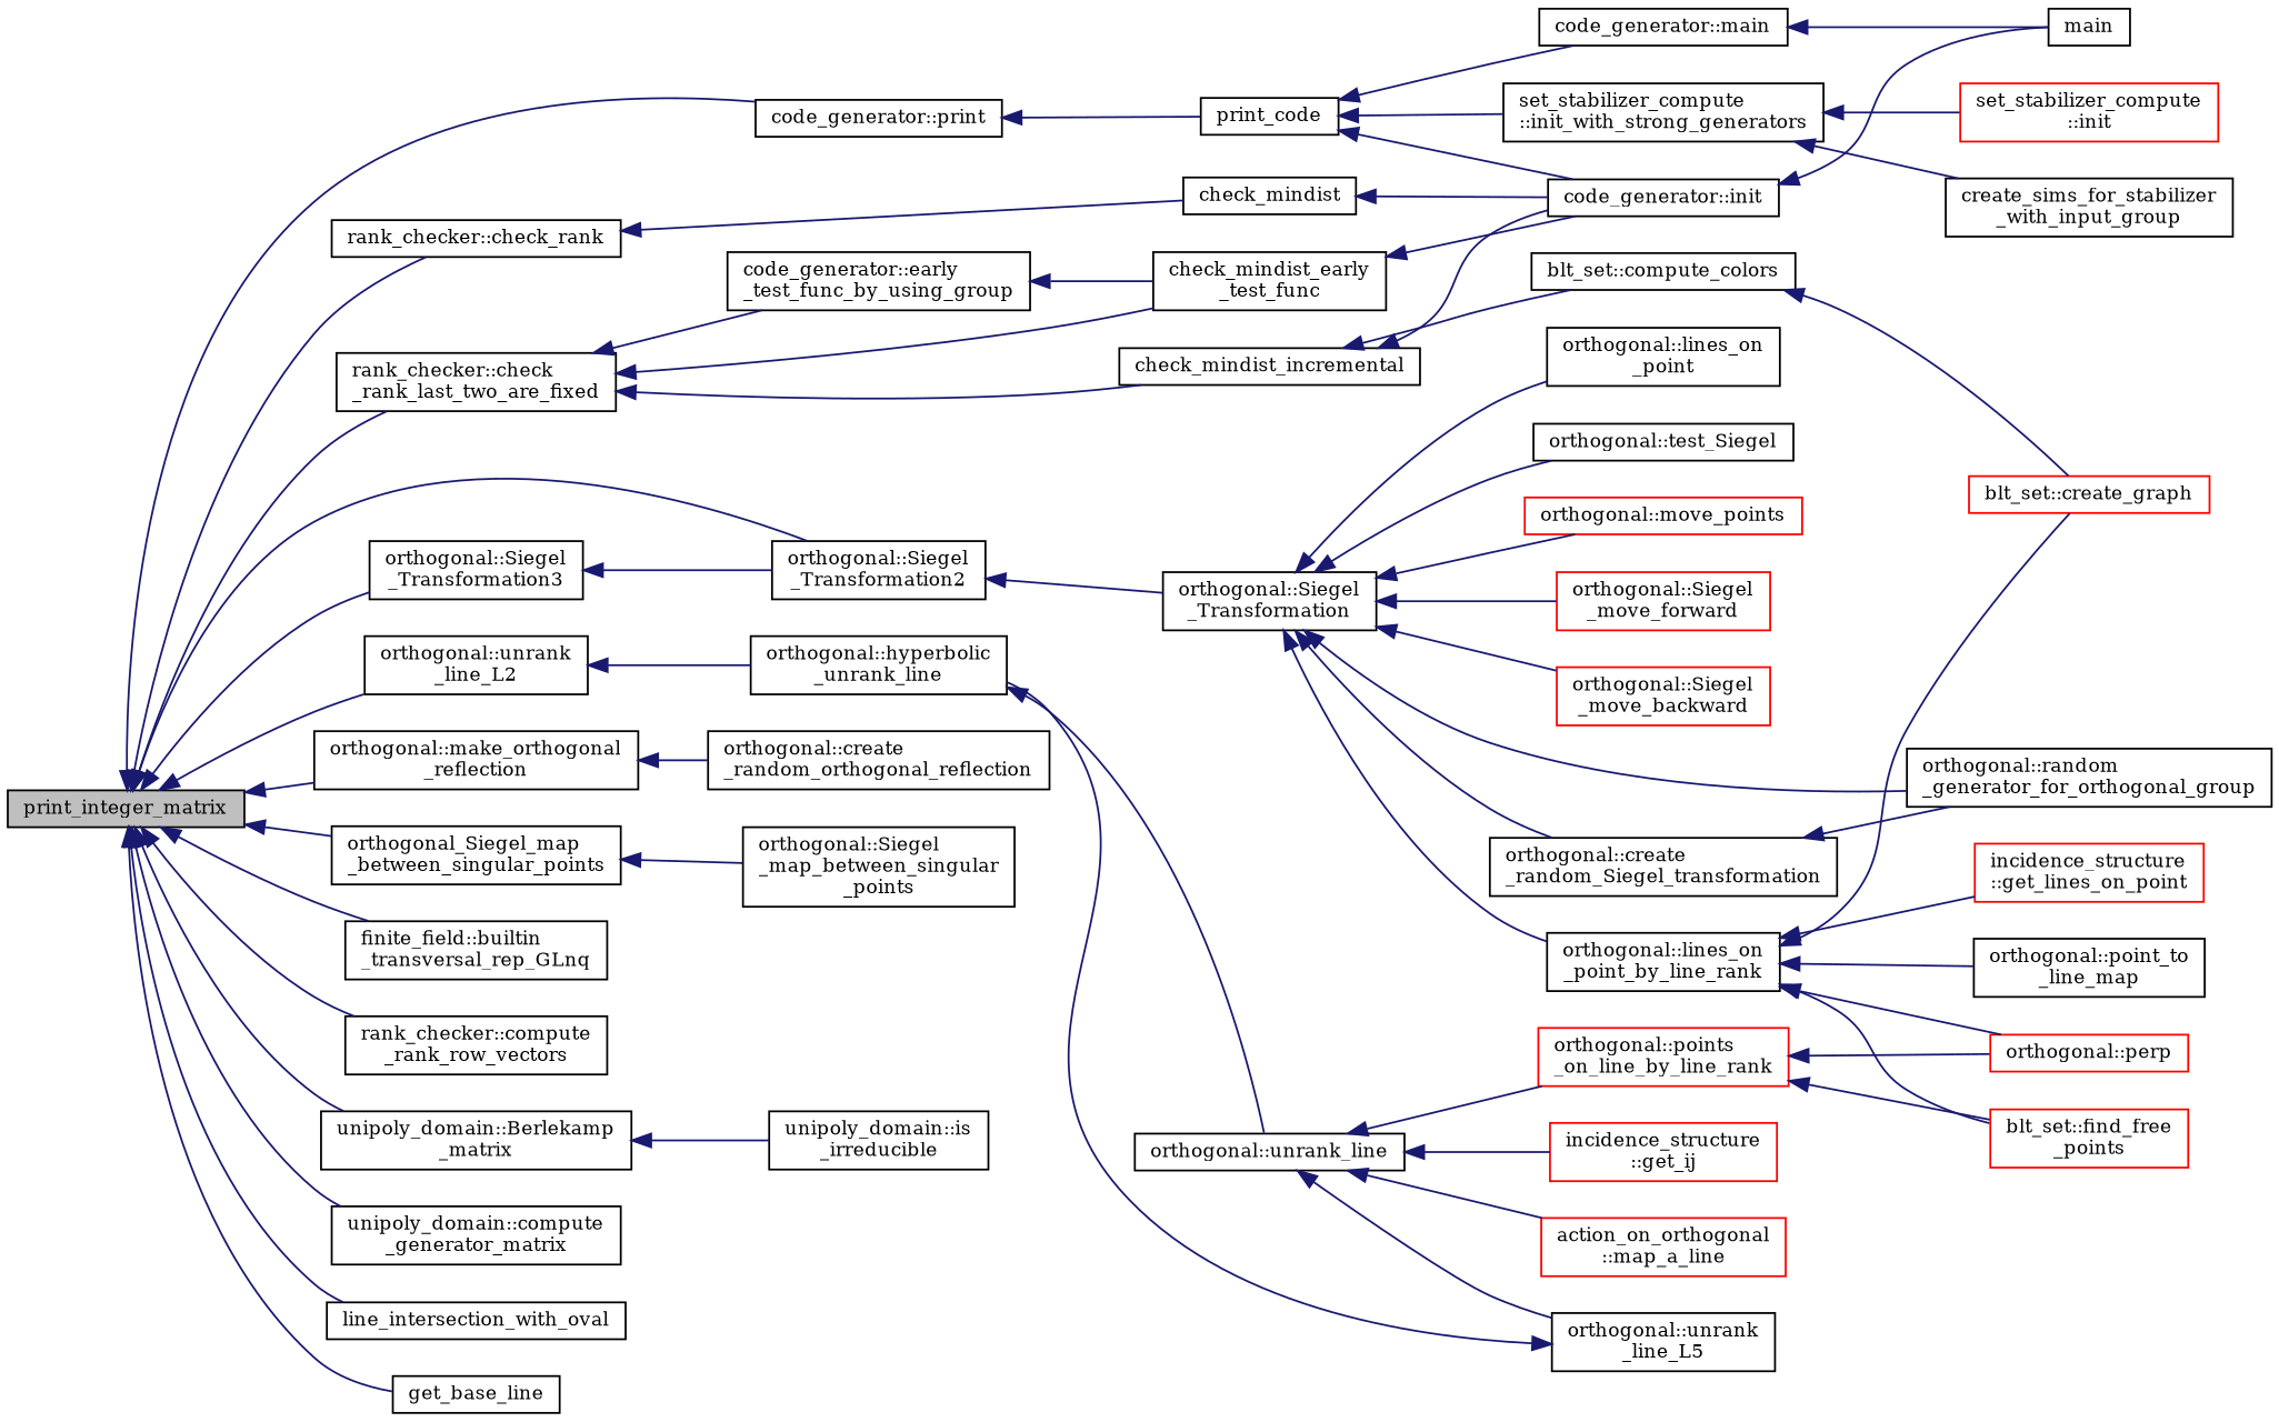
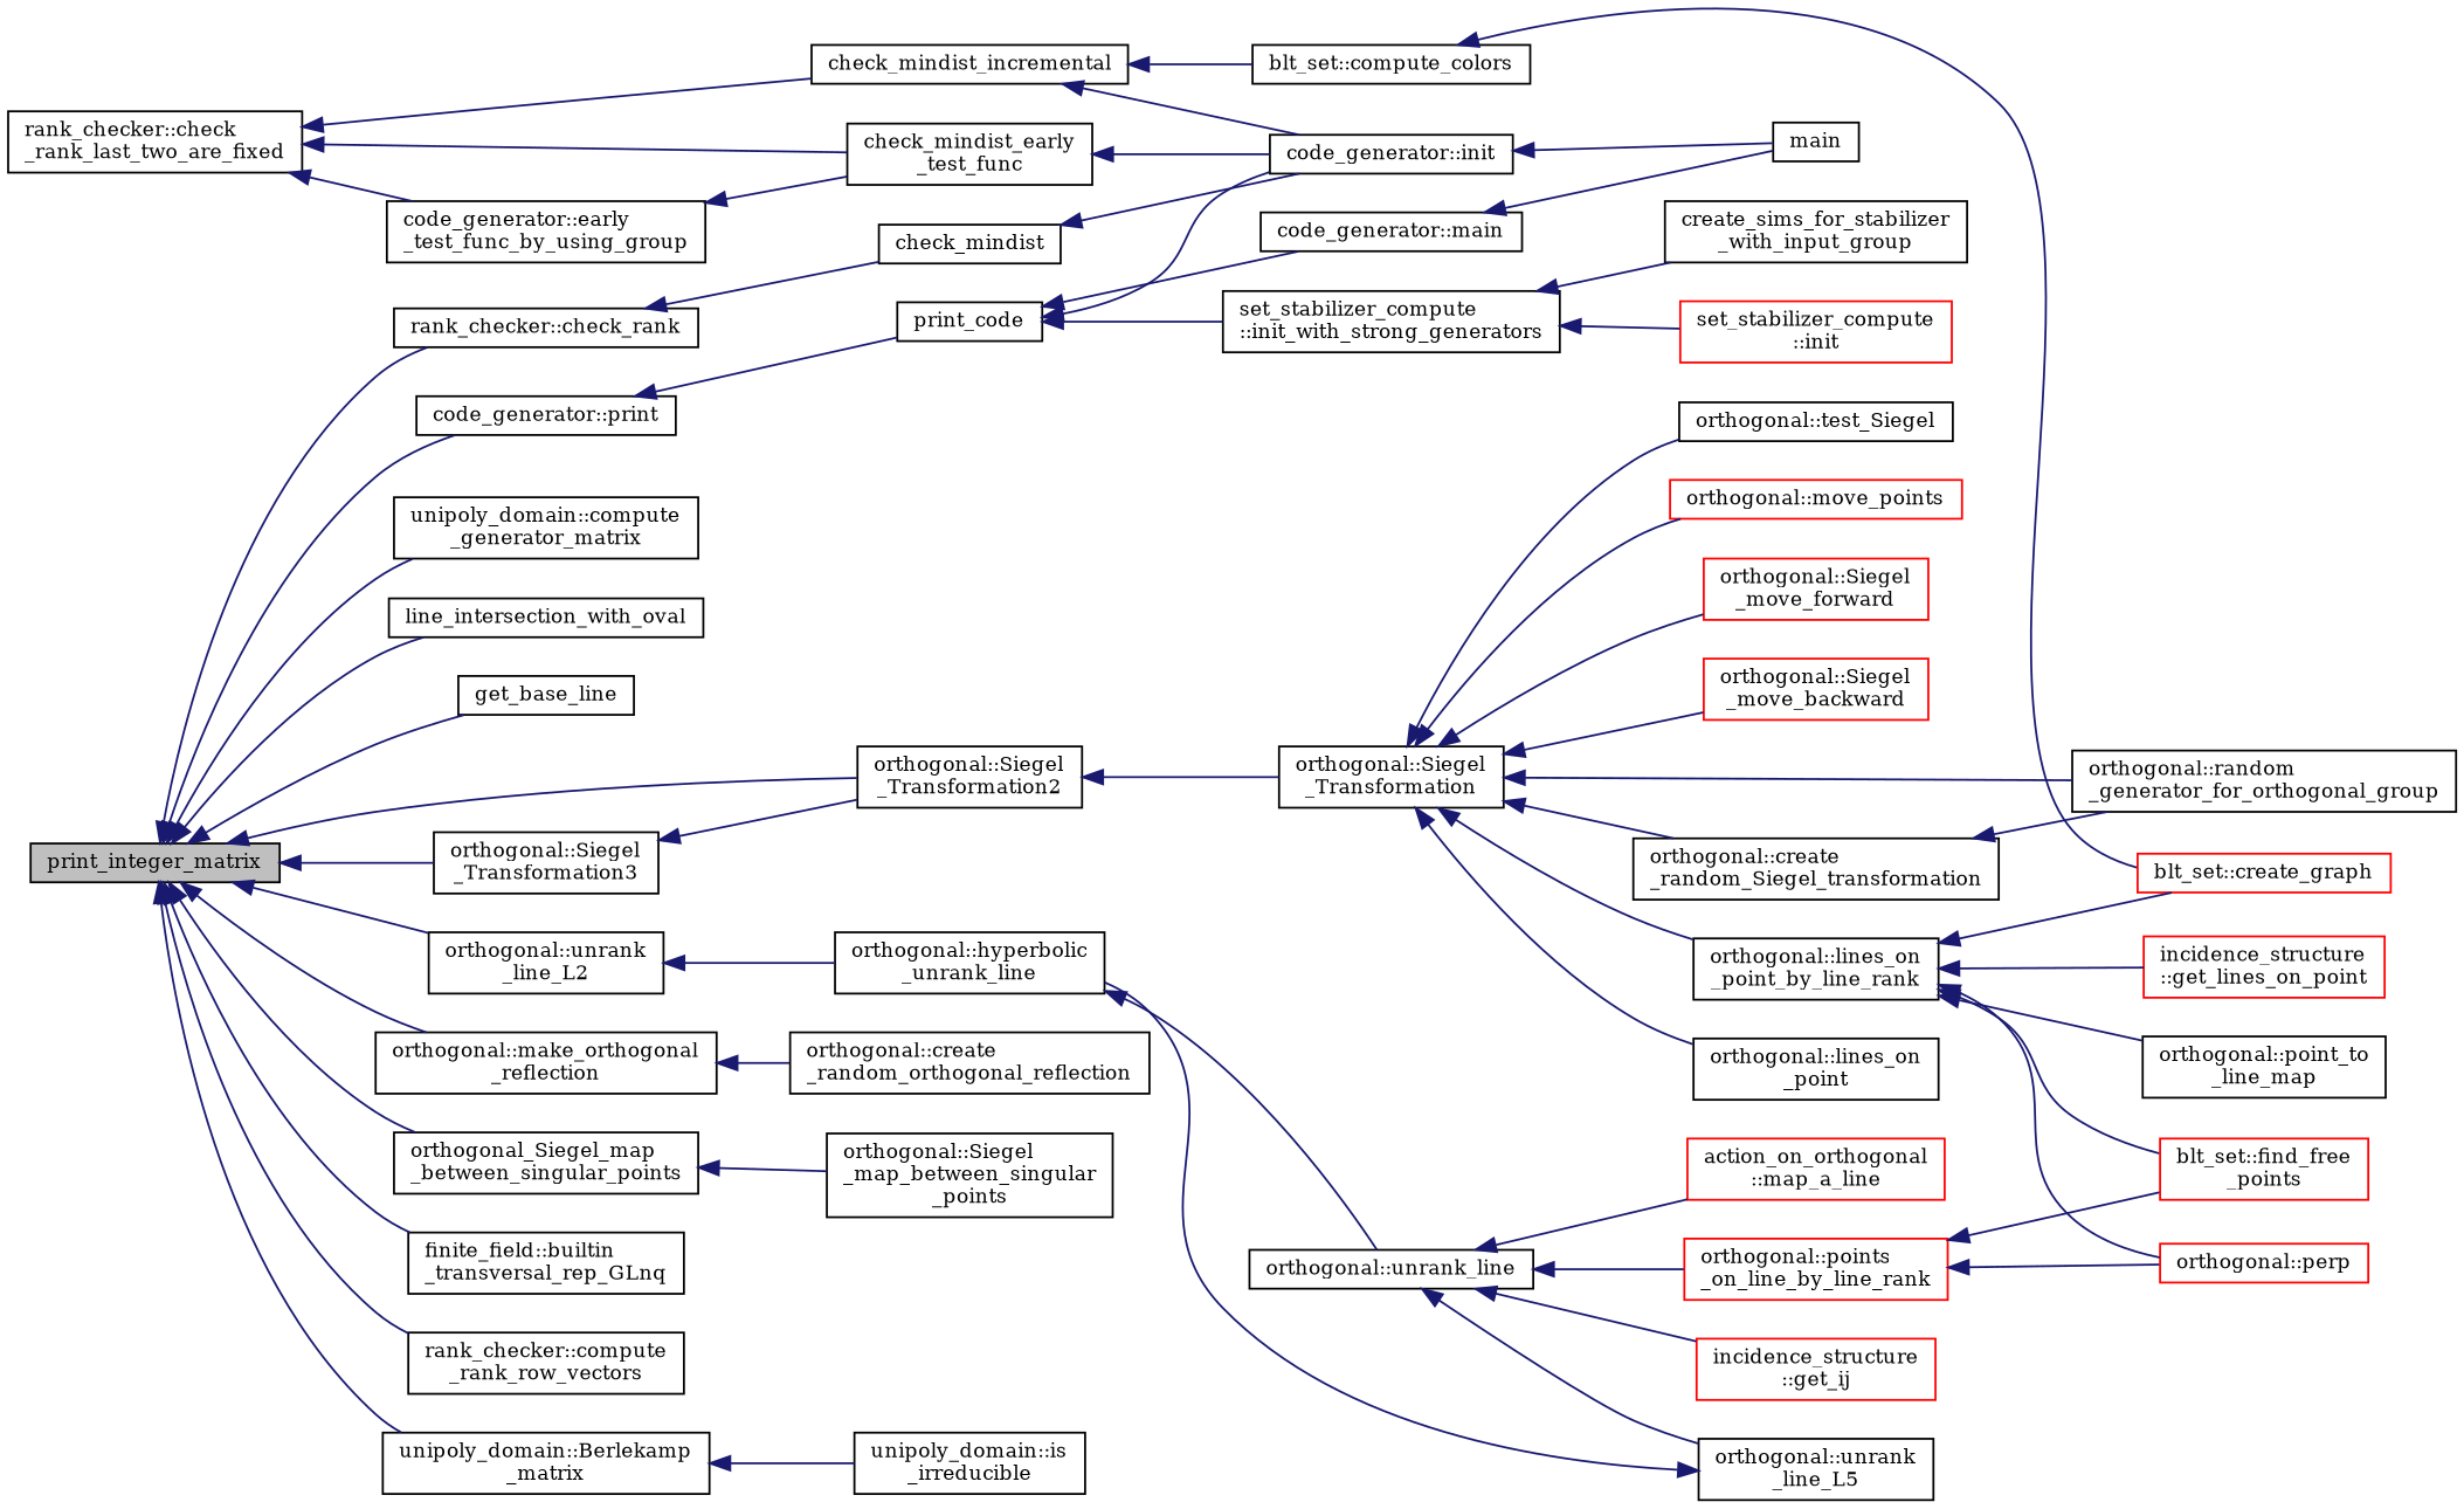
  digraph {
    fontname="DejaVu Serif"
    rankdir=LR
    node [color=black fillcolor=white fontname="DejaVu Serif" fontsize=10 shape=record style=filled]
    edge [color=midnightblue dir=back fontname="DejaVu Serif" fontsize=10 labelfontname=Helvetica labelfontsize=10 style=solid]
    n1 [fillcolor=grey75 fontcolor=black height=0.2 label=print_integer_matrix width=0.4]
    n2 [height=0.2 label="code_generator::print" width=0.4]
    n3 [height=0.2 label="orthogonal::unrank\l_line_L2" width=0.4]
    n4 [height=0.2 label="orthogonal::Siegel\l_Transformation2" width=0.4]
    n5 [height=0.2 label="orthogonal::Siegel\l_Transformation3" width=0.4]
    n6 [height=0.2 label="orthogonal::make_orthogonal\l_reflection" width=0.4]
    n7 [height=0.2 label="orthogonal_Siegel_map\l_between_singular_points" width=0.4]
    n8 [height=0.2 label="finite_field::builtin\l_transversal_rep_GLnq" width=0.4]
    n9 [height=0.2 label="rank_checker::check_rank" width=0.4]
    n10 [height=0.2 label="rank_checker::check\l_rank_last_two_are_fixed" width=0.4]
    n11 [height=0.2 label="rank_checker::compute\l_rank_row_vectors" width=0.4]
    n12 [height=0.2 label="unipoly_domain::Berlekamp\l_matrix" width=0.4]
    n13 [height=0.2 label="unipoly_domain::compute\l_generator_matrix" width=0.4]
    n14 [height=0.2 label=line_intersection_with_oval width=0.4]
    n15 [height=0.2 label=get_base_line width=0.4]
    n16 [height=0.2 label=print_code width=0.4]
    n17 [height=0.2 label="orthogonal::hyperbolic\l_unrank_line" width=0.4]
    n18 [height=0.2 label="orthogonal::Siegel\l_Transformation" width=0.4]
    n19 [height=0.2 label="orthogonal::create\l_random_orthogonal_reflection" width=0.4]
    n20 [height=0.2 label="orthogonal::Siegel\l_map_between_singular\l_points" width=0.4]
    n21 [height=0.2 label=check_mindist width=0.4]
    n22 [height=0.2 label="code_generator::early\l_test_func_by_using_group" width=0.4]
    n23 [height=0.2 label="check_mindist_early\l_test_func" width=0.4]
    n24 [height=0.2 label=check_mindist_incremental width=0.4]
    n25 [height=0.2 label="unipoly_domain::is\l_irreducible" width=0.4]
    n26 [height=0.2 label="code_generator::init" width=0.4]
    n27 [height=0.2 label="code_generator::main" width=0.4]
    n28 [height=0.2 label="set_stabilizer_compute\l::init_with_strong_generators" width=0.4]
    n29 [height=0.2 label=main width=0.4]
    n30 [color=red height=0.2 label="set_stabilizer_compute\l::init" width=0.4]
    n31 [height=0.2 label="create_sims_for_stabilizer\l_with_input_group" width=0.4]
    n32 [height=0.2 label="orthogonal::unrank_line" width=0.4]
    n33 [color=red height=0.2 label="orthogonal::points\l_on_line_by_line_rank" width=0.4]
    n34 [height=0.2 label="orthogonal::unrank\l_line_L5" width=0.4]
    n35 [color=red height=0.2 label="incidence_structure\l::get_ij" width=0.4]
    n36 [color=red height=0.2 label="action_on_orthogonal\l::map_a_line" width=0.4]
    n37 [height=0.2 label="blt_set::compute_colors" width=0.4]
    n38 [color=red height=0.2 label="blt_set::create_graph" width=0.4]
    n39 [color=red height=0.2 label="blt_set::find_free\l_points" width=0.4]
    n40 [color=red height=0.2 label="orthogonal::perp" width=0.4]
    n41 [height=0.2 label="orthogonal::lines_on\l_point" width=0.4]
    n42 [height=0.2 label="orthogonal::lines_on\l_point_by_line_rank" width=0.4]
    n43 [height=0.2 label="orthogonal::test_Siegel" width=0.4]
    n44 [color=red height=0.2 label="orthogonal::move_points" width=0.4]
    n45 [color=red height=0.2 label="orthogonal::Siegel\l_move_forward" width=0.4]
    n46 [color=red height=0.2 label="orthogonal::Siegel\l_move_backward" width=0.4]
    n47 [height=0.2 label="orthogonal::create\l_random_Siegel_transformation" width=0.4]
    n48 [height=0.2 label="orthogonal::random\l_generator_for_orthogonal_group" width=0.4]
    n49 [height=0.2 label="orthogonal::point_to\l_line_map" width=0.4]
    n50 [color=red height=0.2 label="incidence_structure\l::get_lines_on_point" width=0.4]
    n1 -> n2
    n1 -> n3
    n1 -> n4
    n1 -> n5
    n1 -> n6
    n1 -> n7
    n1 -> n8
    n1 -> n9
-   n1 -> n10
    n1 -> n11
    n1 -> n12
    n1 -> n13
    n1 -> n14
    n1 -> n15
    n2 -> n16
    n3 -> n17
    n4 -> n18
    n5 -> n4
    n6 -> n19
    n7 -> n20
    n9 -> n21
    n10 -> n22
    n10 -> n23
    n10 -> n24
    n12 -> n25
    n16 -> n26
    n16 -> n27
    n16 -> n28
    n17 -> n32
    n18 -> n41
    n18 -> n42
    n18 -> n43
    n18 -> n44
    n18 -> n45
    n18 -> n46
    n18 -> n47
    n18 -> n48
    n21 -> n26
    n22 -> n23
    n23 -> n26
    n24 -> n26
    n24 -> n37
    n26 -> n29
    n27 -> n29
    n28 -> n30
    n28 -> n31
    n32 -> n33
    n32 -> n34
    n32 -> n35
    n32 -> n36
    n33 -> n39
    n33 -> n40
    n34 -> n17
    n37 -> n38
    n42 -> n38
    n42 -> n39
    n42 -> n40
    n42 -> n49
    n42 -> n50
    n47 -> n48
  }
